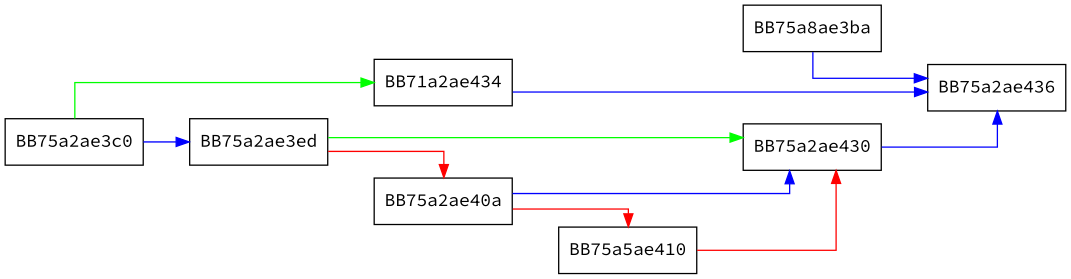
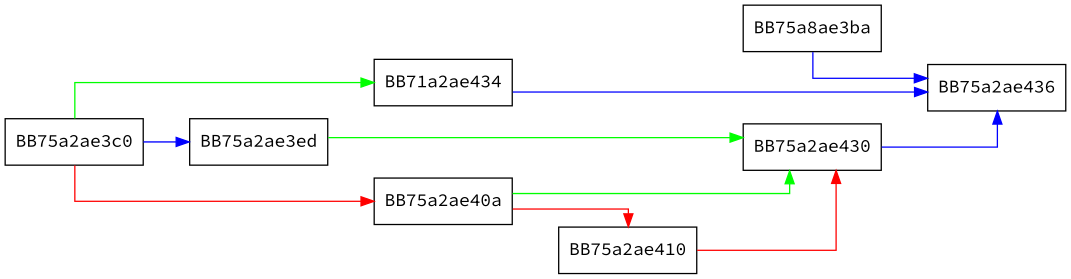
  digraph {
    fontname="Source Code Pro"
    rankdir=LR
    splines=ortho
    node [fontname="Source Code Pro" shape=box]
    edge [color=blue fontname="Source Code Pro"]
    n1 [label=BB71a2ae434]
    BB75a2ae3c0
    BB75a2ae3ed
    n4 [label=BB75a8ae3ba]
    BB75a2ae436
    BB75a2ae430
    BB75a2ae40a
-   BB75a2ae410 [label=BB75a5ae410]
+   BB75a2ae410
    n1 -> BB75a2ae436
    BB75a2ae3c0 -> n1 [color=green]
    BB75a2ae3c0 -> BB75a2ae3ed
    BB75a2ae3ed -> BB75a2ae430 [color=green]
-   BB75a2ae3ed -> BB75a2ae40a [color=red]
+   BB75a2ae3c0 -> BB75a2ae40a [color=red]
    n4 -> BB75a2ae436
    BB75a2ae430 -> BB75a2ae436
-   BB75a2ae40a -> BB75a2ae430
+   BB75a2ae40a -> BB75a2ae430 [color=green]
    BB75a2ae40a -> BB75a2ae410 [color=red]
    BB75a2ae410 -> BB75a2ae430 [color=red]
  }
